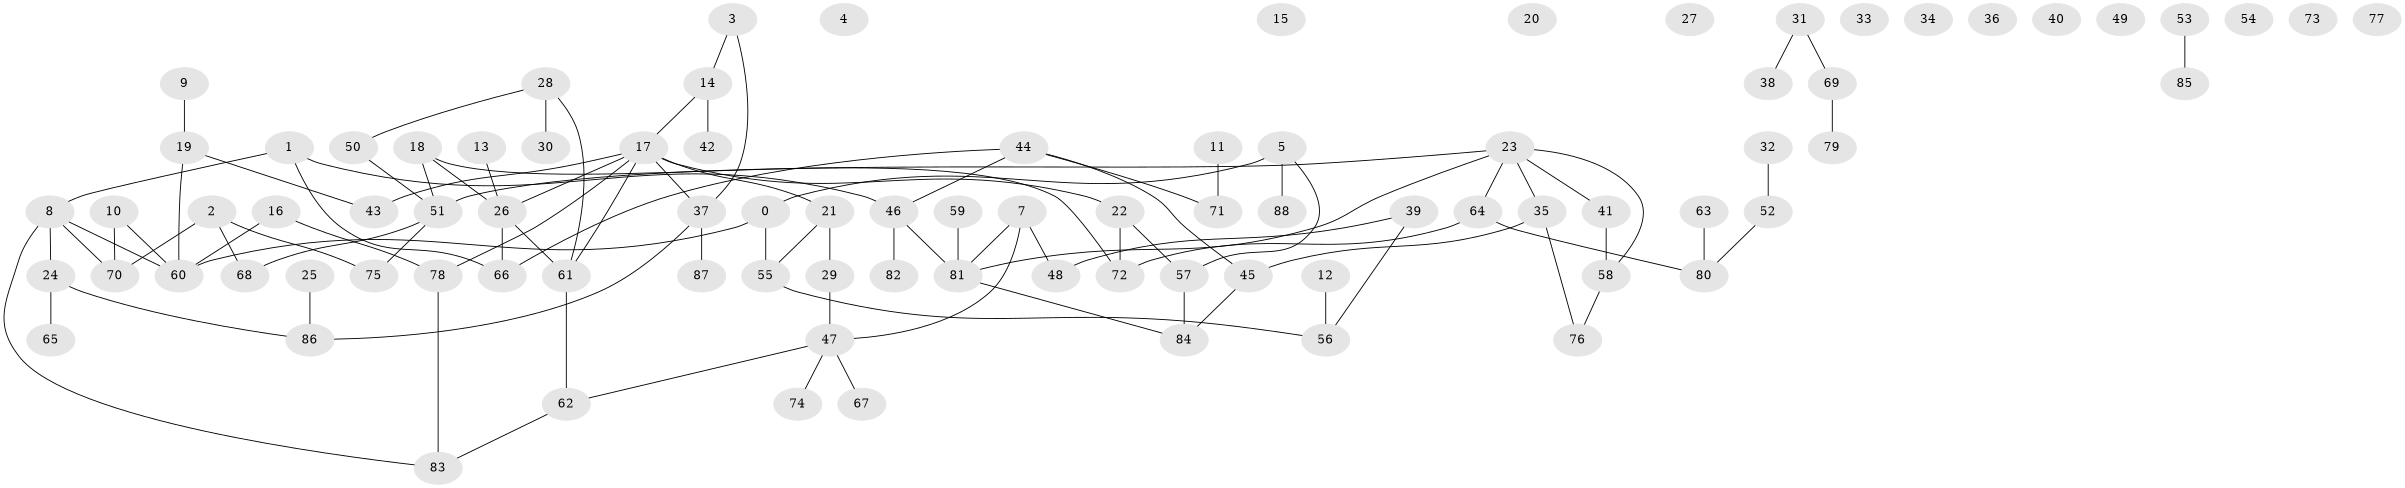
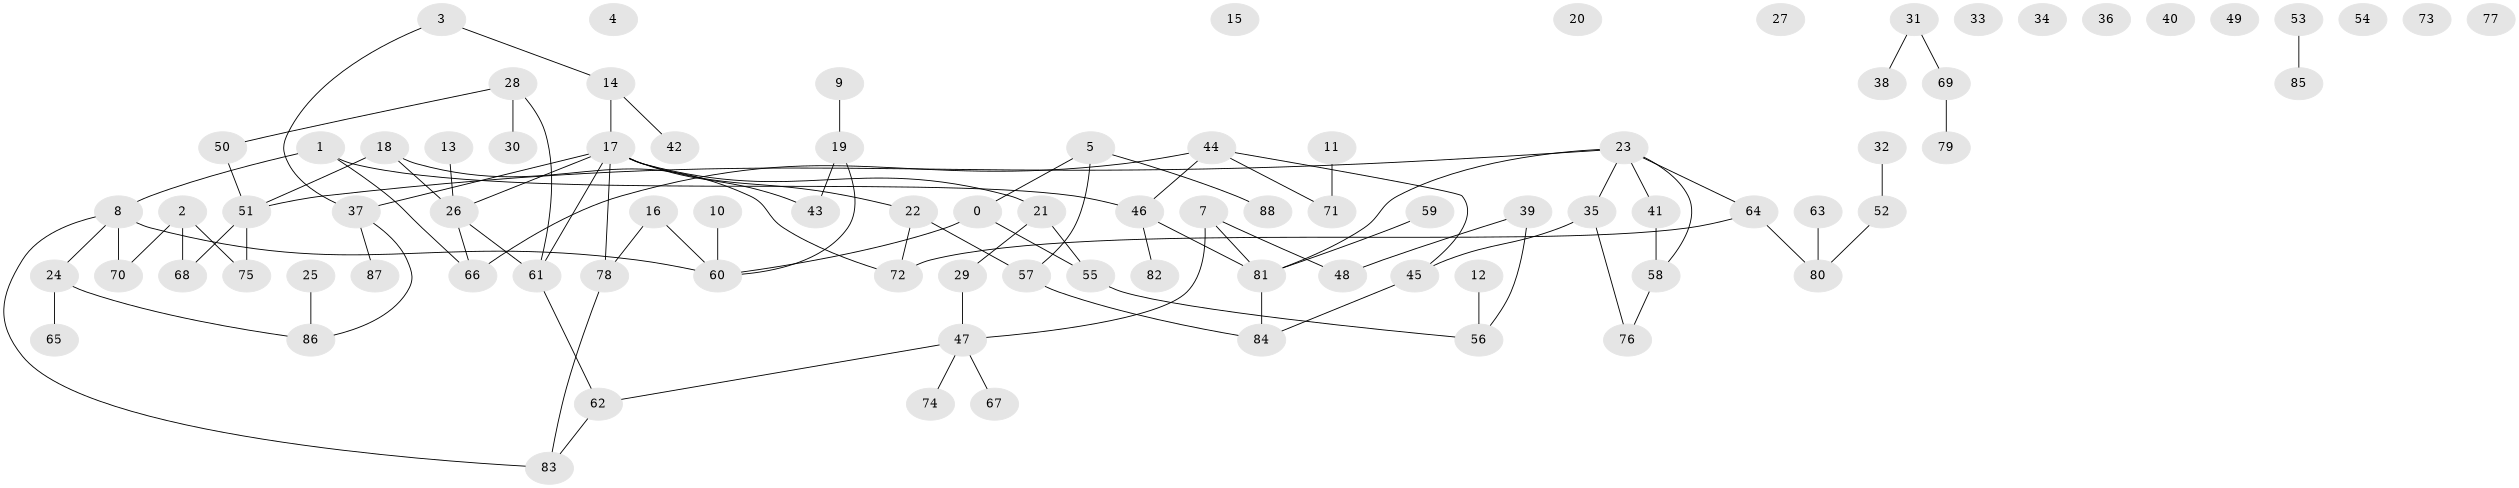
  graph {
    node [color=gray90 style=filled]
    1
    8
    46
    66
    70
    60
    24
    83
    14
    17
    42
    81
    82
    2
    68
    75
    3
    37
    86
    87
    4
    n22 [label=0]
    5
    57
    88
    55
    84
    56
    7
    47
    48
    62
    67
    74
    65
    9
    19
    43
    10
    11
    71
    12
    13
    26
    61
    78
    21
    22
    15
    16
    29
    72
    18
    51
    20
    23
    35
    41
    58
    64
    45
    76
    80
    25
    27
    28
    30
    50
    31
    38
    69
    79
    32
    52
    33
    34
    36
    39
    40
    44
    49
    53
    85
    54
    59
    63
    73
    77
    1 -- 8
    1 -- 46
    1 -- 66
    8 -- 70
    8 -- 60
    8 -- 24
    8 -- 83
    46 -- 81
    46 -- 82
    24 -- 86
    24 -- 65
    14 -- 17
    14 -- 42
    17 -- 37
    17 -- 43
    17 -- 26
    17 -- 61
    17 -- 78
    17 -- 21
    17 -- 22
    81 -- 84
    2 -- 70
    2 -- 68
    2 -- 75
    3 -- 14
    3 -- 37
    37 -- 86
    37 -- 87
    n22 -- 60
    n22 -- 55
    5 -- n22
    5 -- 57
    5 -- 88
    57 -- 84
    55 -- 56
    7 -- 81
    7 -- 47
    7 -- 48
    47 -- 62
    47 -- 67
    47 -- 74
    62 -- 83
    9 -- 19
    19 -- 60
    19 -- 43
-   10 -- 70
    10 -- 60
    11 -- 71
    12 -- 56
    13 -- 26
    26 -- 66
    26 -- 61
    61 -- 62
    78 -- 83
    21 -- 55
    21 -- 29
    22 -- 57
    22 -- 72
    16 -- 60
    16 -- 78
    29 -- 47
    18 -- 26
    18 -- 72
    18 -- 51
    51 -- 68
    51 -- 75
    23 -- 81
    23 -- 51
    23 -- 35
    23 -- 41
    23 -- 58
    23 -- 64
    35 -- 45
    35 -- 76
    41 -- 58
    58 -- 76
    64 -- 72
    64 -- 80
    45 -- 84
    25 -- 86
    28 -- 61
    28 -- 30
    28 -- 50
    50 -- 51
    31 -- 38
    31 -- 69
    69 -- 79
    32 -- 52
    52 -- 80
    39 -- 56
    39 -- 48
    44 -- 46
    44 -- 66
    44 -- 71
    44 -- 45
    53 -- 85
    59 -- 81
    63 -- 80
  }
